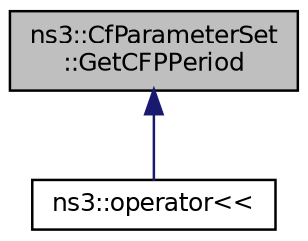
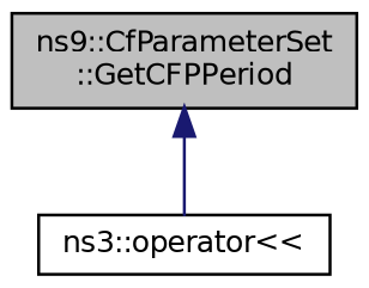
  digraph {
    rankdir=TB
    node [color=black fontname=Helvetica fontsize=10 shape=record style=filled]
-   n1 [fillcolor=grey75 fontcolor=black height=0.2 label="ns3::CfParameterSet\l::GetCFPPeriod" width=0.4]
+   n1 [fillcolor=grey75 fontcolor=black height=0.2 label="ns9::CfParameterSet\l::GetCFPPeriod" width=0.4]
    n2 [fillcolor=white height=0.2 label="ns3::operator\<\<" width=0.4]
    n1 -> n2 [color=midnightblue dir=back fontname=Helvetica fontsize=10 labelfontname=Helvetica labelfontsize=10 style=solid]
  }
